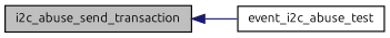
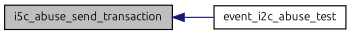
  digraph {
    rankdir=LR
    fontname=Ubuntu
    node [color=black fontname=Ubuntu fontsize=10 shape=record style=filled]
-   n1 [fillcolor=grey75 fontcolor=black height=0.2 label=i2c_abuse_send_transaction width=0.4]
+   n1 [fillcolor=grey75 fontcolor=black height=0.2 label=i5c_abuse_send_transaction width=0.4]
    n2 [fillcolor=white height=0.2 label=event_i2c_abuse_test width=0.4]
    n1 -> n2 [color=midnightblue dir=back fontname=Ubuntu fontsize=10 labelfontname=FreeSans labelfontsize=10 style=solid]
  }
